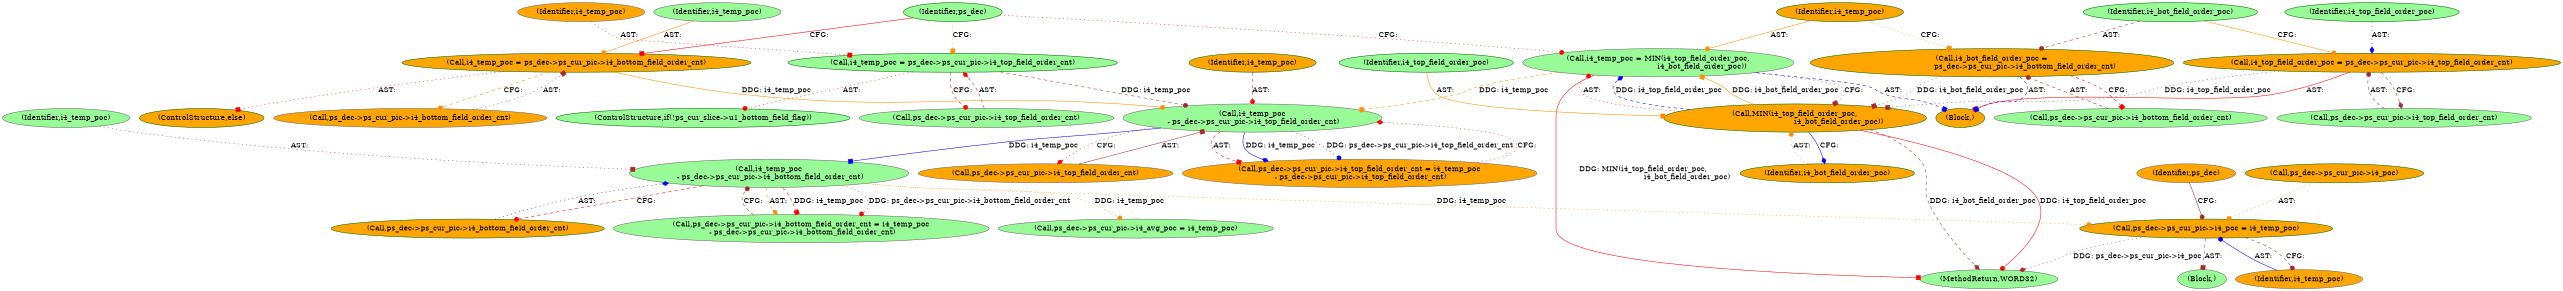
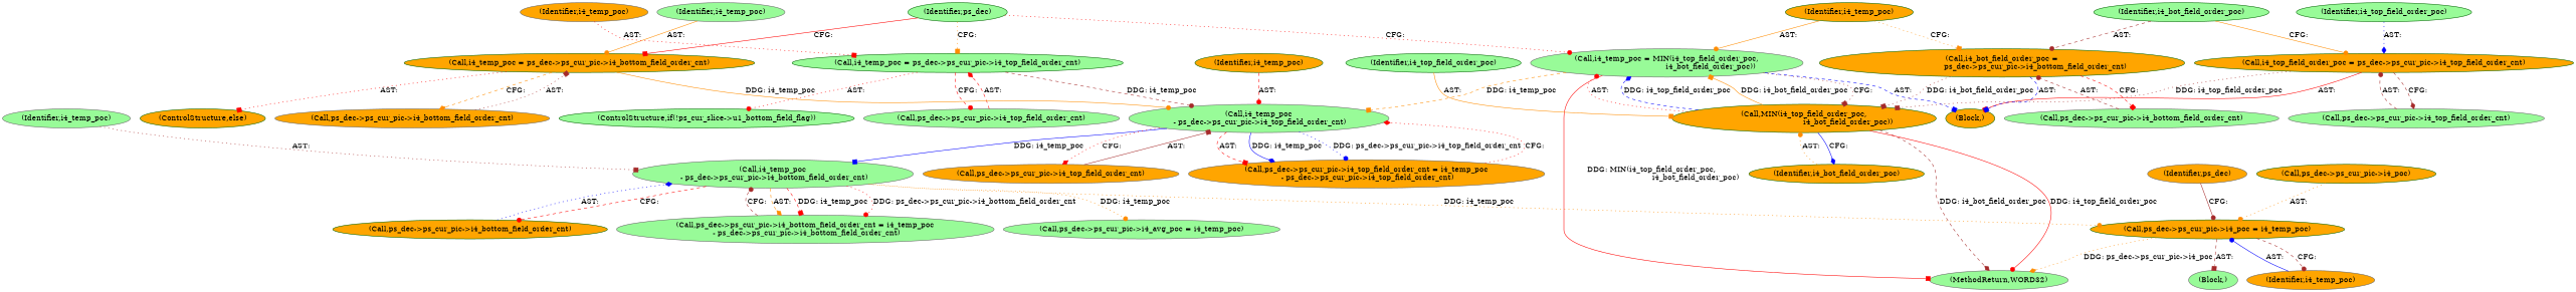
  digraph {
    node [color=darkgreen fillcolor=orange style=filled]
    edge [arrowhead=dot color=red style=dotted]
    n1 [label="(Call,ps_dec->ps_cur_pic->i4_poc = i4_temp_poc)"]
    n2 [color=gray40 label="(Identifier,i4_temp_poc)"]
    n3 [color=gray40 fillcolor=palegreen label="(Block,)"]
    n4 [color=gray40 fillcolor=palegreen label="(MethodReturn,WORD32)"]
    n5 [color=gray40 fillcolor=palegreen label="(Call,i4_temp_poc\n - ps_dec->ps_cur_pic->i4_bottom_field_order_cnt)"]
    n6 [color=gray40 fillcolor=palegreen label="(Call,ps_dec->ps_cur_pic->i4_avg_poc = i4_temp_poc)"]
    n7 [color=gray40 fillcolor=palegreen label="(Call,ps_dec->ps_cur_pic->i4_bottom_field_order_cnt = i4_temp_poc\n - ps_dec->ps_cur_pic->i4_bottom_field_order_cnt)"]
    n8 [label="(Call,ps_dec->ps_cur_pic->i4_bottom_field_order_cnt)"]
    n9 [color=gray40 fillcolor=palegreen label="(Call,i4_temp_poc\n - ps_dec->ps_cur_pic->i4_top_field_order_cnt)"]
    n10 [color=gray40 label="(Call,ps_dec->ps_cur_pic->i4_top_field_order_cnt = i4_temp_poc\n - ps_dec->ps_cur_pic->i4_top_field_order_cnt)"]
    n11 [color=gray40 label="(Call,ps_dec->ps_cur_pic->i4_top_field_order_cnt)"]
    n12 [color=gray40 fillcolor=palegreen label="(Call,i4_temp_poc = MIN(i4_top_field_order_poc,\n                                     i4_bot_field_order_poc))"]
    n13 [label="(Call,MIN(i4_top_field_order_poc,\n                                     i4_bot_field_order_poc))"]
    n14 [label="(Block,)"]
    n15 [label="(Identifier,i4_bot_field_order_poc)"]
    n16 [label="(Call,i4_top_field_order_poc = ps_dec->ps_cur_pic->i4_top_field_order_cnt)"]
    n17 [color=gray40 fillcolor=palegreen label="(Call,ps_dec->ps_cur_pic->i4_top_field_order_cnt)"]
    n18 [label="(Call,i4_bot_field_order_poc =\n                            ps_dec->ps_cur_pic->i4_bottom_field_order_cnt)"]
    n19 [color=gray40 fillcolor=palegreen label="(Call,ps_dec->ps_cur_pic->i4_bottom_field_order_cnt)"]
    n20 [fillcolor=palegreen label="(Call,i4_temp_poc = ps_dec->ps_cur_pic->i4_top_field_order_cnt)"]
    n21 [fillcolor=palegreen label="(ControlStructure,if(!ps_cur_slice->u1_bottom_field_flag))"]
    n22 [color=gray40 fillcolor=palegreen label="(Call,ps_dec->ps_cur_pic->i4_top_field_order_cnt)"]
    n23 [label="(Call,i4_temp_poc = ps_dec->ps_cur_pic->i4_bottom_field_order_cnt)"]
    n24 [color=gray40 label="(Call,ps_dec->ps_cur_pic->i4_bottom_field_order_cnt)"]
    n25 [label="(ControlStructure,else)"]
    n26 [color=gray40 fillcolor=palegreen label="(Identifier,i4_temp_poc)"]
    n27 [color=gray40 fillcolor=palegreen label="(Identifier,i4_temp_poc)"]
    n28 [fillcolor=palegreen label="(Identifier,i4_top_field_order_poc)"]
    n29 [fillcolor=palegreen label="(Identifier,ps_dec)"]
    n30 [fillcolor=palegreen label="(Identifier,i4_top_field_order_poc)"]
    n31 [label="(Identifier,i4_temp_poc)"]
    n32 [color=gray40 label="(Identifier,ps_dec)"]
    n33 [label="(Call,ps_dec->ps_cur_pic->i4_poc)"]
    n34 [label="(Identifier,i4_temp_poc)"]
    n35 [color=gray40 label="(Identifier,i4_temp_poc)"]
    n36 [fillcolor=palegreen label="(Identifier,i4_bot_field_order_poc)"]
    n1 -> n2 [color=brown label="CFG: " style=dashed]
    n1 -> n3 [arrowhead=box color=brown label="AST: " style=dashed]
-   n1 -> n4 [arrowhead=diamond color=brown label="DDG: ps_dec->ps_cur_pic->i4_poc"]
+   n1 -> n4 [arrowhead=diamond color=darkorange label="DDG: ps_dec->ps_cur_pic->i4_poc"]
    n2 -> n1 [color=blue label="AST: " style=solid]
    n5 -> n1 [color=darkorange label="DDG: i4_temp_poc"]
    n5 -> n6 [color=darkorange label="DDG: i4_temp_poc"]
    n5 -> n7 [arrowhead=diamond color=darkorange label="AST: " style=dashed]
    n5 -> n7 [arrowhead=box label="DDG: i4_temp_poc" style=dashed]
    n5 -> n7 [label="DDG: ps_dec->ps_cur_pic->i4_bottom_field_order_cnt"]
    n5 -> n8 [label="CFG: " style=dashed]
    n7 -> n5 [color=brown label="CFG: " style=dashed]
    n8 -> n5 [arrowhead=diamond color=blue label="AST: "]
    n9 -> n5 [arrowhead=box color=blue label="DDG: i4_temp_poc" style=solid]
    n9 -> n10 [arrowhead=box label="AST: " style=dashed]
    n9 -> n10 [arrowhead=diamond color=blue label="DDG: i4_temp_poc" style=solid]
    n9 -> n10 [color=blue label="DDG: ps_dec->ps_cur_pic->i4_top_field_order_cnt"]
    n9 -> n11 [arrowhead=diamond label="CFG: "]
    n10 -> n9 [arrowhead=diamond label="CFG: "]
    n11 -> n9 [arrowhead=box color=brown label="AST: " style=solid]
    n12 -> n4 [arrowhead=box label="DDG: MIN(i4_top_field_order_poc,\n                                     i4_bot_field_order_poc)" style=solid]
    n12 -> n9 [arrowhead=box color=darkorange label="DDG: i4_temp_poc" style=dashed]
    n12 -> n13 [arrowhead=box color=brown label="CFG: "]
    n12 -> n14 [arrowhead=box color=blue label="AST: " style=dashed]
    n13 -> n4 [arrowhead=diamond color=brown label="DDG: i4_bot_field_order_poc" style=dashed]
    n13 -> n4 [label="DDG: i4_top_field_order_poc" style=solid]
    n13 -> n12 [label="AST: "]
    n13 -> n12 [arrowhead=diamond color=blue label="DDG: i4_top_field_order_poc" style=dashed]
    n13 -> n12 [arrowhead=box color=darkorange label="DDG: i4_bot_field_order_poc" style=solid]
    n13 -> n15 [arrowhead=diamond color=blue label="CFG: " style=solid]
    n15 -> n13 [color=darkorange label="AST: "]
    n16 -> n13 [arrowhead=box color=brown label="DDG: i4_top_field_order_poc"]
    n16 -> n14 [arrowhead=box label="AST: " style=solid]
    n16 -> n17 [arrowhead=diamond color=brown label="CFG: " style=dashed]
    n17 -> n16 [color=brown label="AST: " style=dashed]
    n18 -> n13 [arrowhead=box color=brown label="DDG: i4_bot_field_order_poc"]
    n18 -> n14 [arrowhead=box color=blue label="AST: " style=dashed]
    n18 -> n19 [arrowhead=box label="CFG: " style=dashed]
    n19 -> n18 [color=brown label="AST: " style=dashed]
    n20 -> n9 [color=brown label="DDG: i4_temp_poc" style=dashed]
    n20 -> n21 [label="AST: "]
    n20 -> n22 [label="CFG: " style=dashed]
    n22 -> n20 [arrowhead=diamond label="AST: " style=dashed]
    n23 -> n9 [color=darkorange label="DDG: i4_temp_poc" style=solid]
    n23 -> n24 [arrowhead=diamond color=darkorange label="CFG: " style=dashed]
    n23 -> n25 [arrowhead=box label="AST: "]
    n24 -> n23 [arrowhead=box color=brown label="AST: "]
    n26 -> n5 [arrowhead=box color=brown label="AST: "]
    n27 -> n23 [color=darkorange label="AST: " style=solid]
    n28 -> n13 [arrowhead=box color=darkorange label="AST: " style=solid]
    n29 -> n12 [label="CFG: "]
    n29 -> n20 [arrowhead=box color=darkorange label="CFG: "]
    n29 -> n23 [arrowhead=box label="CFG: " style=solid]
    n30 -> n16 [arrowhead=diamond color=blue label="AST: "]
    n31 -> n9 [label="AST: " style=dashed]
    n32 -> n1 [color=brown label="CFG: " style=solid]
    n33 -> n1 [color=darkorange label="AST: "]
    n34 -> n12 [color=darkorange label="AST: " style=solid]
    n34 -> n18 [arrowhead=box color=darkorange label="CFG: "]
    n35 -> n20 [arrowhead=box label="AST: "]
    n36 -> n16 [color=darkorange label="CFG: " style=solid]
    n36 -> n18 [color=brown label="AST: " style=dashed]
  }
